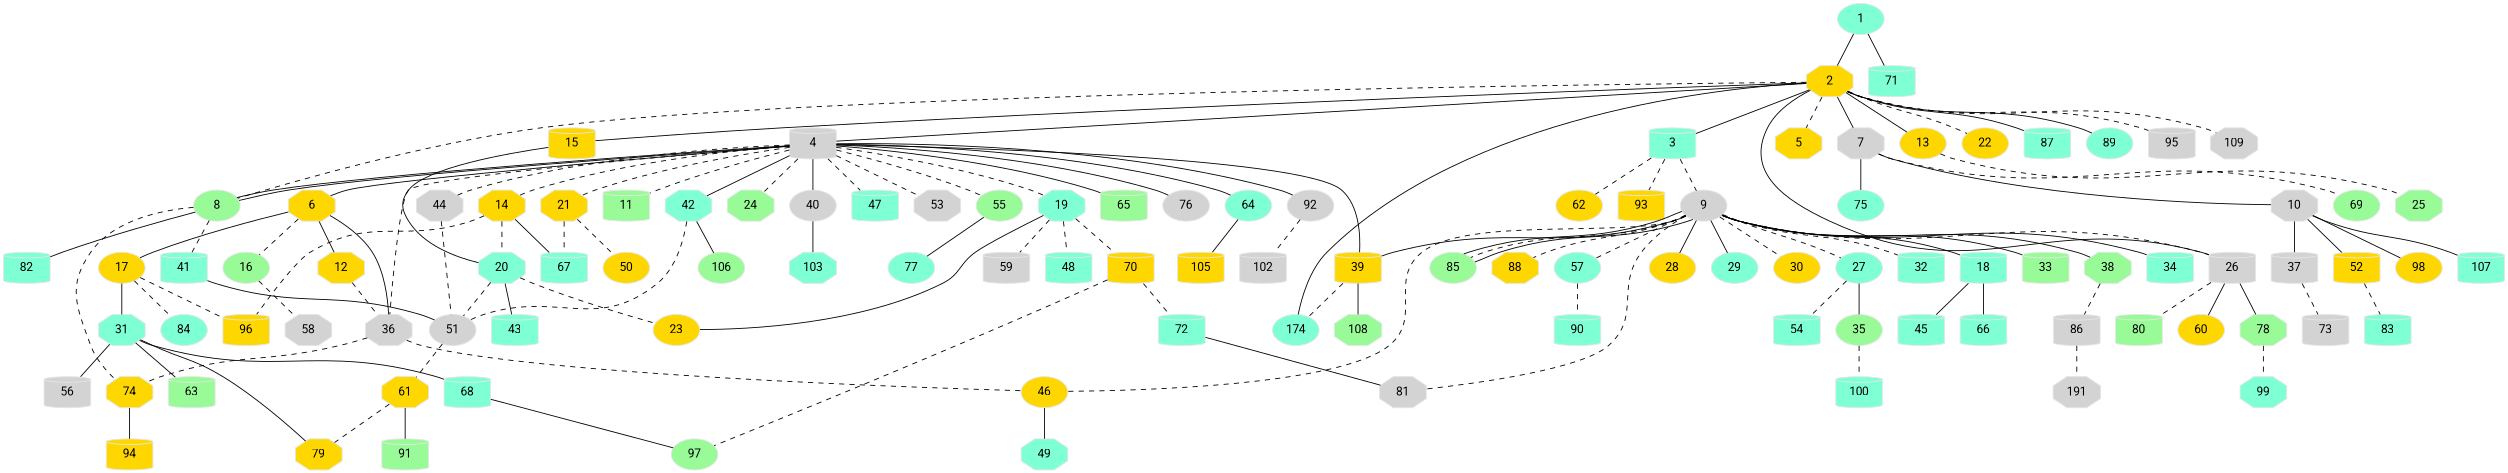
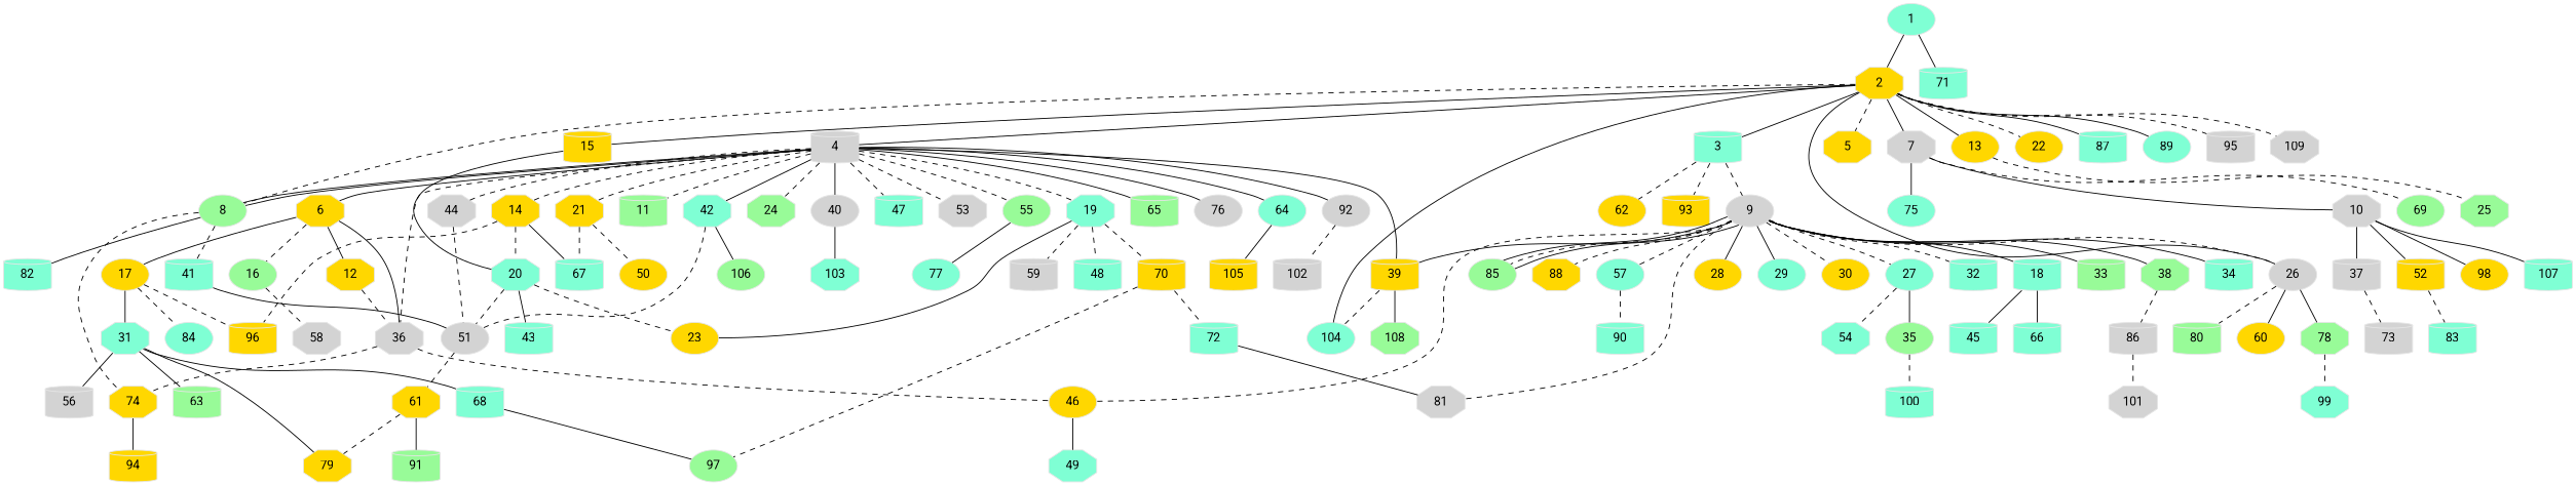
  graph {
    fontname=Roboto
    node [color=gray90 fillcolor=aquamarine fontname=Roboto shape=cylinder style=filled]
    edge [fontname=Roboto style=solid]
    1 [shape=ellipse]
    2 [fillcolor=gold shape=octagon]
    71
    3
    4 [fillcolor=lightgrey]
    5 [fillcolor=gold shape=octagon]
    7 [fillcolor=lightgrey shape=octagon]
    8 [fillcolor=palegreen shape=ellipse]
    13 [fillcolor=gold shape=ellipse]
    15 [fillcolor=gold]
    22 [fillcolor=gold shape=ellipse]
-   26 [fillcolor=lightgrey]
+   26 [fillcolor=lightgrey shape=ellipse]
    87
    89 [shape=ellipse]
    95 [fillcolor=lightgrey]
-   104 [shape=ellipse label=174]
+   104 [shape=ellipse]
    109 [fillcolor=lightgrey shape=octagon]
    9 [fillcolor=lightgrey shape=ellipse]
    62 [fillcolor=gold shape=ellipse]
    93 [fillcolor=gold]
    6 [fillcolor=gold shape=octagon]
    11 [fillcolor=palegreen]
    14 [fillcolor=gold shape=octagon]
    19 [shape=octagon]
    21 [fillcolor=gold shape=octagon]
    24 [fillcolor=palegreen shape=octagon]
    36 [fillcolor=lightgrey shape=octagon]
    39 [fillcolor=gold]
    40 [fillcolor=lightgrey shape=ellipse]
    42 [shape=octagon]
    44 [fillcolor=lightgrey shape=octagon]
    47
    53 [fillcolor=lightgrey shape=octagon]
    55 [fillcolor=palegreen shape=ellipse]
    64 [shape=ellipse]
    65 [fillcolor=palegreen]
    76 [fillcolor=lightgrey shape=ellipse]
    92 [fillcolor=lightgrey shape=ellipse]
    10 [fillcolor=lightgrey shape=octagon]
    69 [fillcolor=palegreen shape=ellipse]
    75 [shape=ellipse]
    41
    74 [fillcolor=gold shape=octagon]
    82
    25 [fillcolor=palegreen shape=octagon]
    20 [shape=octagon]
    60 [fillcolor=gold shape=ellipse]
    78 [fillcolor=palegreen shape=octagon]
    80 [fillcolor=palegreen]
    18
    27 [shape=ellipse]
    28 [fillcolor=gold shape=ellipse]
    29 [shape=ellipse]
    30 [fillcolor=gold shape=ellipse]
    32
    33 [fillcolor=palegreen]
    34
    38 [fillcolor=palegreen shape=octagon]
    46 [fillcolor=gold shape=ellipse]
    57 [shape=ellipse]
    81 [fillcolor=lightgrey shape=octagon]
    85 [fillcolor=palegreen shape=ellipse]
    88 [fillcolor=gold shape=octagon]
    12 [fillcolor=gold shape=octagon]
    16 [fillcolor=palegreen shape=ellipse]
    17 [fillcolor=gold shape=ellipse]
    67
    96 [fillcolor=gold]
    23 [fillcolor=gold shape=ellipse]
    48
    59 [fillcolor=lightgrey]
    70 [fillcolor=gold]
    50 [fillcolor=gold shape=ellipse]
    108 [fillcolor=palegreen shape=octagon]
    103 [shape=octagon]
    51 [fillcolor=lightgrey shape=ellipse]
    106 [fillcolor=palegreen shape=ellipse]
    77 [shape=ellipse]
    105 [fillcolor=gold]
    102 [fillcolor=lightgrey]
    58 [fillcolor=lightgrey shape=octagon]
    31 [shape=octagon]
    84 [shape=ellipse]
    37 [fillcolor=lightgrey]
    52 [fillcolor=gold]
    98 [fillcolor=gold shape=ellipse]
    107
    94 [fillcolor=gold]
    45
    66
    35 [fillcolor=palegreen shape=ellipse]
-   54
+   54 [shape=octagon]
    86 [fillcolor=lightgrey]
    49 [shape=octagon]
    90
    73 [fillcolor=lightgrey]
    83
    43
    56 [fillcolor=lightgrey]
    63 [fillcolor=palegreen]
    68
    79 [fillcolor=gold shape=octagon]
    97 [fillcolor=palegreen shape=ellipse]
    72
    61 [fillcolor=gold shape=octagon]
    99 [shape=octagon]
    100
-   101 [fillcolor=lightgrey shape=octagon label=191]
+   101 [fillcolor=lightgrey shape=octagon]
    91 [fillcolor=palegreen]
    1 -- 2
    1 -- 71
    2 -- 3
    2 -- 4
    2 -- 5 [style=dashed]
    2 -- 7
    2 -- 8 [style=dashed]
    2 -- 13
    2 -- 15
    2 -- 22 [style=dashed]
    2 -- 26
    2 -- 87
    2 -- 89
    2 -- 95 [style=dashed]
    2 -- 104
    2 -- 109 [style=dashed]
    3 -- 9 [style=dashed]
    3 -- 62 [style=dashed]
    3 -- 93 [style=dashed]
    4 -- 8
    4 -- 8
    4 -- 6
    4 -- 11 [style=dashed]
    4 -- 14 [style=dashed]
    4 -- 19 [style=dashed]
    4 -- 21 [style=dashed]
    4 -- 24 [style=dashed]
    4 -- 36 [style=dashed]
    4 -- 39
    4 -- 40
    4 -- 42
    4 -- 44 [style=dashed]
    4 -- 47 [style=dashed]
    4 -- 53 [style=dashed]
    4 -- 55 [style=dashed]
    4 -- 64
    4 -- 65
    4 -- 76
    4 -- 92
    7 -- 10
    7 -- 69 [style=dashed]
    7 -- 75
    8 -- 41 [style=dashed]
    8 -- 74 [style=dashed]
    8 -- 82
    13 -- 25 [style=dashed]
    15 -- 20
    26 -- 60
    26 -- 78
    26 -- 80 [style=dashed]
    9 -- 26 [style=dashed]
    9 -- 39
    9 -- 18
    9 -- 27 [style=dashed]
    9 -- 28
    9 -- 29
    9 -- 30 [style=dashed]
    9 -- 32 [style=dashed]
    9 -- 33
    9 -- 34
    9 -- 38
    9 -- 46 [style=dashed]
    9 -- 57 [style=dashed]
    9 -- 81 [style=dashed]
    9 -- 85
    9 -- 85 [style=dashed]
    9 -- 85
    9 -- 88 [style=dashed]
    6 -- 36
    6 -- 12
    6 -- 16 [style=dashed]
    6 -- 17
    14 -- 20 [style=dashed]
    14 -- 67
    14 -- 96 [style=dashed]
    19 -- 23
    19 -- 48 [style=dashed]
    19 -- 59 [style=dashed]
    19 -- 70 [style=dashed]
    21 -- 67 [style=dashed]
    21 -- 50 [style=dashed]
    36 -- 74 [style=dashed]
    36 -- 46 [style=dashed]
    39 -- 104 [style=dashed]
    39 -- 108
    40 -- 103
    42 -- 51 [style=dashed]
    42 -- 106
    44 -- 51 [style=dashed]
    55 -- 77
    64 -- 105
    92 -- 102 [style=dashed]
    10 -- 37
    10 -- 52
    10 -- 98
    10 -- 107
    41 -- 51
    74 -- 94
    20 -- 23 [style=dashed]
    20 -- 51 [style=dashed]
    20 -- 43
    78 -- 99 [style=dashed]
    18 -- 45
    18 -- 66
    27 -- 35
    27 -- 54 [style=dashed]
    38 -- 86 [style=dashed]
    46 -- 49
    57 -- 90 [style=dashed]
    12 -- 36 [style=dashed]
    16 -- 58 [style=dashed]
    17 -- 96 [style=dashed]
    17 -- 31
    17 -- 84 [style=dashed]
    70 -- 97 [style=dashed]
    70 -- 72 [style=dashed]
    51 -- 61 [style=dashed]
    31 -- 56
    31 -- 63
    31 -- 68
    31 -- 79
    37 -- 73 [style=dashed]
    52 -- 83 [style=dashed]
    35 -- 100 [style=dashed]
    86 -- 101 [style=dashed]
    68 -- 97
    72 -- 81
    61 -- 79 [style=dashed]
    61 -- 91
  }
